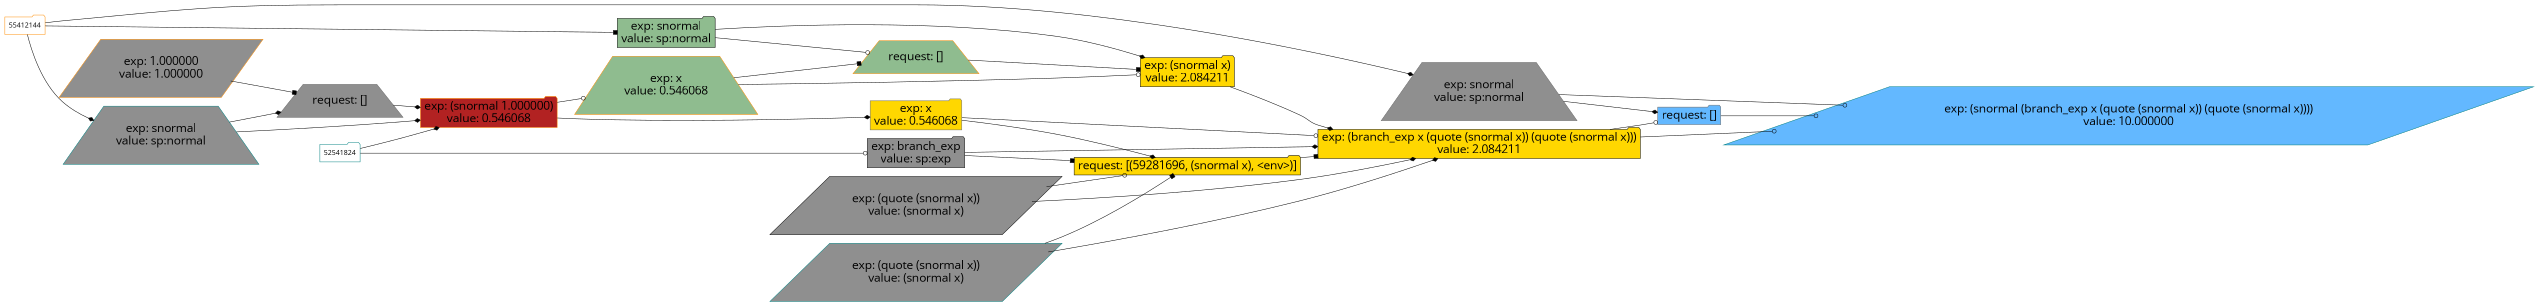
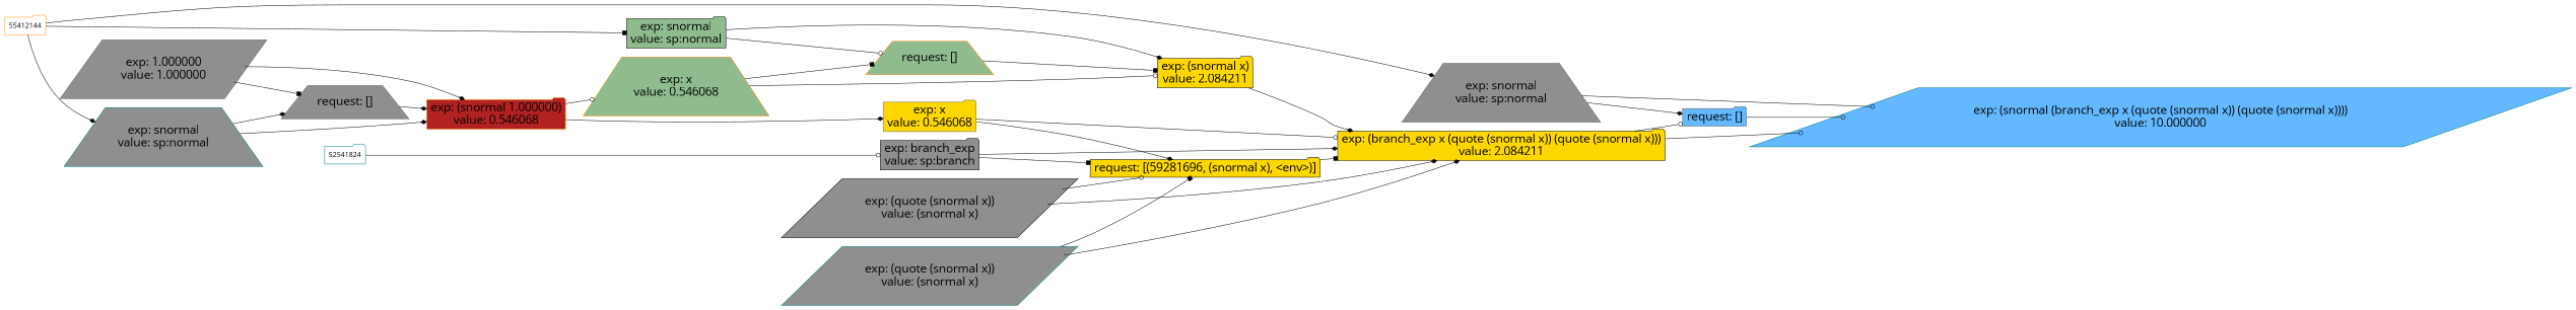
  digraph {
    fontname="Open Sans"
    fontsize=24
    rankdir=LR
    node [color=black fillcolor=grey56 fontname="Open Sans" fontsize=24 shape=folder style=filled]
    edge [arrowhead=diamond color=black constraint=true fontname="Open Sans" style=solid]
    n1 [color=darkorange fillcolor=firebrick label="exp: (snormal 1.000000)\nvalue: 0.546068"]
    n2 [color=gray40 label="request: []" shape=trapezium]
    n3 [color=teal label="exp: snormal\nvalue: sp:normal" shape=trapezium]
-   n4 [color=darkorange label="exp: 1.000000\nvalue: 1.000000" shape=parallelogram]
+   n4 [color=gray40 label="exp: 1.000000\nvalue: 1.000000" shape=parallelogram]
    n5 [color=teal fillcolor=steelblue1 label="exp: (snormal (branch_exp x (quote (snormal x)) (quote (snormal x))))\nvalue: 10.000000" shape=parallelogram]
    n6 [color=gray40 fillcolor=steelblue1 label="request: []"]
    n7 [color=gray40 label="exp: snormal\nvalue: sp:normal" shape=trapezium]
    n8 [fillcolor=gold label="exp: (branch_exp x (quote (snormal x)) (quote (snormal x)))\nvalue: 2.084211"]
    n9 [fillcolor=gold label="request: [(59281696, (snormal x), <env>)]"]
-   n10 [label="exp: branch_exp\nvalue: sp:exp"]
+   n10 [label="exp: branch_exp\nvalue: sp:branch"]
    n11 [color=gray40 fillcolor=gold label="exp: x\nvalue: 0.546068"]
    n12 [label="exp: (quote (snormal x))\nvalue: (snormal x)" shape=parallelogram]
    n13 [color=teal label="exp: (quote (snormal x))\nvalue: (snormal x)" shape=parallelogram]
    n14 [fillcolor=gold label="exp: (snormal x)\nvalue: 2.084211"]
    n15 [color=darkorange fillcolor=darkseagreen label="request: []" shape=trapezium]
    n16 [fillcolor=darkseagreen label="exp: snormal\nvalue: sp:normal"]
    n17 [color=darkorange fillcolor=darkseagreen label="exp: x\nvalue: 0.546068" shape=trapezium]
    55412144 [color=darkorange fillcolor="" fontsize="" style=""]
    52541824 [color=teal fillcolor="" fontsize="" style=""]
    subgraph sub_1 {
      label="Venture Families"
      subgraph sub_2 {
        label=1
        n1
        n2
        n3
        n4
      }
      subgraph sub_3 {
        label=2
        n5
        n6
        n7
        n8
        n9
        n10
        n11
        n12
        n13
      }
    }
    subgraph sub_4 {
      n14
      n15
      n16
      n17
    }
    n1 -> n11
    n1 -> n17 [arrowhead=odot]
    n2 -> n1
    n3 -> n1
    n3 -> n2
-   52541824 -> n1
+   n4 -> n1
    n4 -> n2 [arrowhead=box]
    n6 -> n5 [arrowhead=odot]
    n7 -> n5 [arrowhead=odot]
    n7 -> n6
    n8 -> n5 [arrowhead=odot]
    n8 -> n6 [arrowhead=odot]
    n9 -> n8 [arrowhead=box]
    n10 -> n8
    n10 -> n9 [arrowhead=box]
    n11 -> n8 [arrowhead=odot]
    n11 -> n9
    n12 -> n8
    n12 -> n9 [arrowhead=odot]
    n13 -> n8
    n13 -> n9 [arrowhead=box]
    n14 -> n8
    n15 -> n14 [arrowhead=box]
    n16 -> n14
    n16 -> n15 [arrowhead=odot]
    n17 -> n14 [arrowhead=odot]
    n17 -> n15 [arrowhead=box]
    55412144 -> n3
    55412144 -> n7
    55412144 -> n16 [arrowhead=box]
    52541824 -> n10 [arrowhead=odot]
  }
